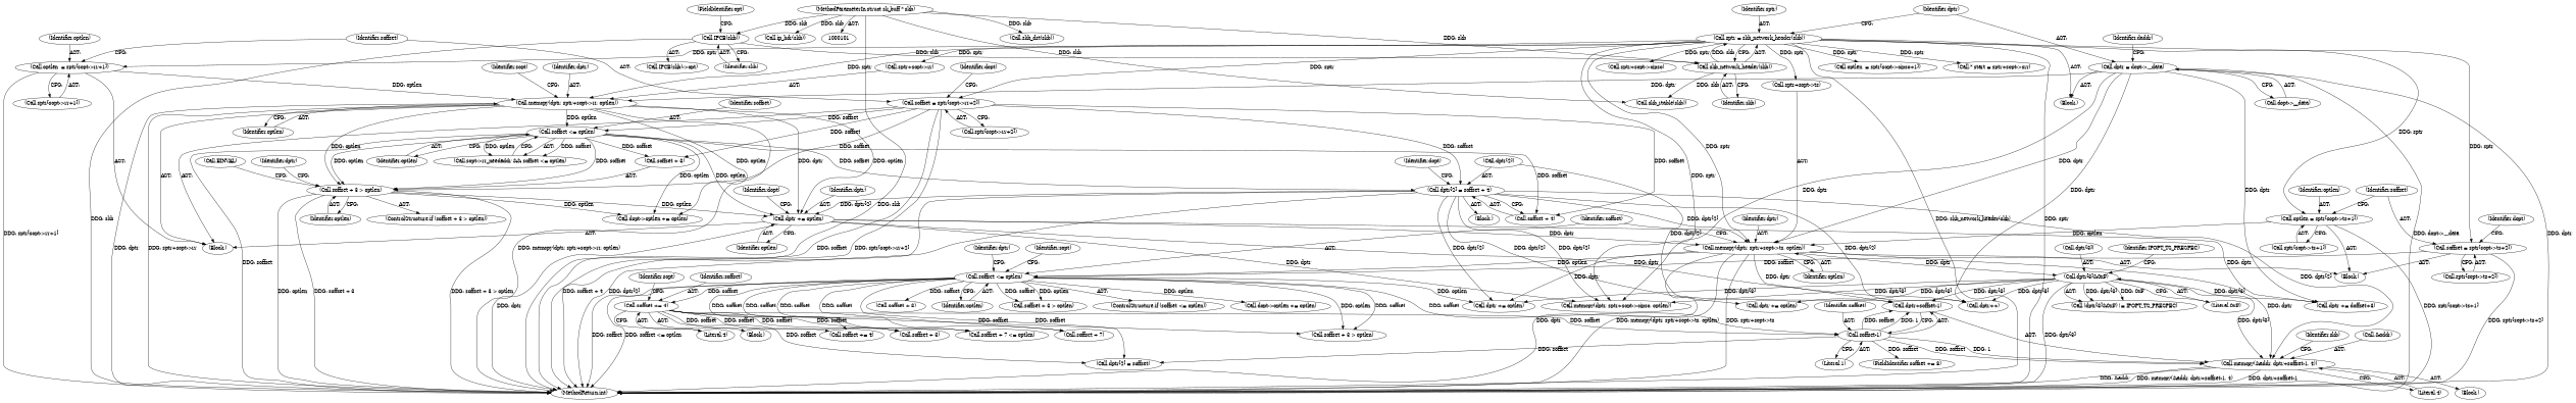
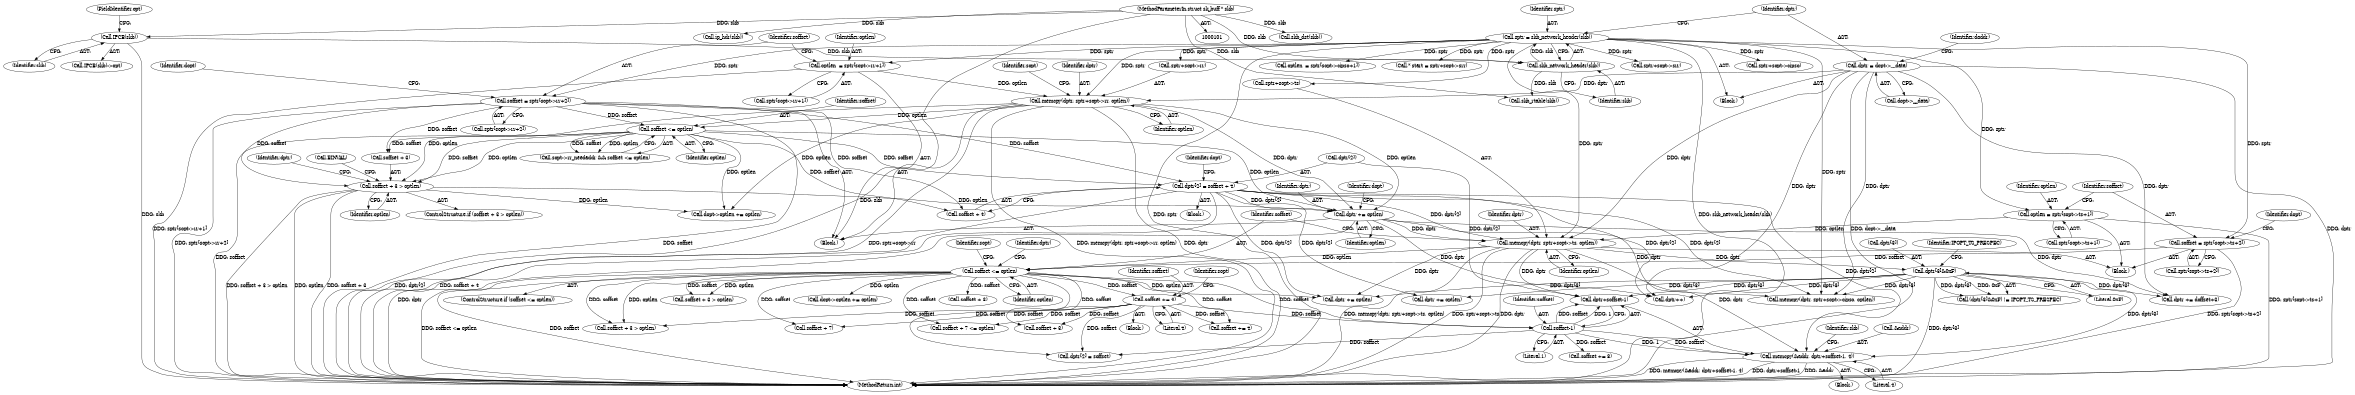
  digraph {
    n1 [label="(Call,memcpy(&addr, dptr+soffset-1, 4))"]
    n2 [label="(Literal,4)"]
    n3 [label="(MethodReturn,int)"]
    n4 [label="(Block,)"]
    n5 [label="(Call,memcpy(dptr, sptr+sopt->ts, optlen))"]
    n6 [label="(Call,dptr[3]&0xF)"]
    n7 [label="(Call,soffset <= optlen)"]
    n8 [label="(Block,)"]
    n9 [label="(Call,dptr+soffset-1)"]
    n10 [label="(Call,dptr += optlen)"]
    n11 [label="(Identifier,optlen)"]
    n12 [label="(Call,dptr += doffset+3)"]
    n13 [label="(Call,dptr++)"]
    n14 [label="(Call,memcpy(dptr, sptr+sopt->cipso, optlen))"]
    n15 [label="(Call,dptr += optlen)"]
    n16 [label="(Call,(dptr[3]&0xF) != IPOPT_TS_PRESPEC)"]
    n17 [label="(Literal,0xF)"]
    n18 [label="(Call,soffset-1)"]
    n19 [label="(Call,dptr[2] = soffset)"]
    n20 [label="(Call,soffset += 4)"]
    n21 [label="(Call,soffset + 7)"]
    n22 [label="(Call,soffset + 3)"]
    n23 [label="(Call,soffset += 4)"]
    n24 [label="(Call,soffset + 3 > optlen)"]
    n25 [label="(Call,soffset + 7 <= optlen)"]
    n26 [label="(Call,dopt->optlen += optlen)"]
    n27 [label="(Call,soffset + 3)"]
    n28 [label="(Identifier,optlen)"]
    n29 [label="(Call,soffset + 3 > optlen)"]
    n30 [label="(ControlStructure,if (soffset <= optlen))"]
    n31 [label="(Call,dptr += optlen)"]
    n32 [label="(Identifier,optlen)"]
    n33 [label="(Block,)"]
    n34 [label="(Call,soffset <= optlen)"]
    n35 [label="(Call,soffset + 3 > optlen)"]
    n36 [label="(Call,dptr[2] = soffset + 4)"]
    n37 [label="(Call,soffset + 3)"]
    n38 [label="(Call,dopt->optlen += optlen)"]
    n39 [label="(Call,soffset + 4)"]
    n40 [label="(Identifier,optlen)"]
    n41 [label="(Call,sopt->rr_needaddr && soffset <= optlen)"]
    n42 [label="(Identifier,optlen)"]
    n43 [label="(ControlStructure,if (soffset + 3 > optlen))"]
    n44 [label="(Block,)"]
    n45 [label="(Call,soffset = sptr[sopt->rr+2])"]
    n46 [label="(Call,sptr[sopt->rr+2])"]
    n47 [label="(Call,sptr = skb_network_header(skb))"]
    n48 [label="(Call,skb_network_header(skb))"]
    n49 [label="(Call,memcpy(dptr, sptr+sopt->rr, optlen))"]
    n50 [label="(Call,optlen  = sptr[sopt->rr+1])"]
    n51 [label="(Call,optlen = sptr[sopt->ts+1])"]
    n52 [label="(Call,soffset = sptr[sopt->ts+2])"]
    n53 [label="(Call,sptr+sopt->cipso)"]
    n54 [label="(Block,)"]
    n55 [label="(Call,sptr+sopt->rr)"]
    n56 [label="(Call,optlen  = sptr[sopt->cipso+1])"]
    n57 [label="(Call,* start = sptr+sopt->srr)"]
+   n58 [label="(Call,sptr+sopt->srr)"]
    n59 [label="(Call,sptr+sopt->ts)"]
    n60 [label="(Call,skb_rtable(skb))"]
    n61 [label="(Identifier,skb)"]
    n62 [label="(Identifier,optlen)"]
    n63 [label="(Call,sptr[sopt->rr+1])"]
    n64 [label="(Call,sptr[sopt->ts+1])"]
    n65 [label="(Call,sptr[sopt->ts+2])"]
    n66 [label="(Call,IPCB(skb))"]
    n67 [label="(Call,IPCB(skb)->opt)"]
    n68 [label="(Identifier,skb)"]
    n69 [label="(MethodParameterIn,struct sk_buff * skb)"]
    n70 [label="(Call,skb_dst(skb))"]
    n71 [label="(Call,ip_hdr(skb))"]
    1000101
    n73 [label="(Call,dptr = dopt->__data)"]
    n74 [label="(Call,dopt->__data)"]
-   n75 [label="(FieldIdentifier,soffset += 8)"]
+   n75 [label="(Call,soffset += 8)"]
    n76 [label="(Literal,1)"]
    n77 [label="(Literal,4)"]
    n78 [label="(Block,)"]
    n79 [label="(Identifier,sopt)"]
    n80 [label="(Identifier,soffset)"]
    n81 [label="(Identifier,dptr)"]
    n82 [label="(Identifier,soffset)"]
    n83 [label="(Identifier,sptr)"]
    n84 [label="(Identifier,skb)"]
    n85 [label="(Identifier,sopt)"]
    n86 [label="(Identifier,dptr)"]
    n87 [label="(Identifier,soffset)"]
    n88 [label="(Identifier,dopt)"]
    n89 [label="(Identifier,soffset)"]
    n90 [label="(Identifier,optlen)"]
    n91 [label="(Identifier,optlen)"]
    n92 [label="(Identifier,sopt)"]
    n93 [label="(Identifier,dptr)"]
    n94 [label="(Identifier,dopt)"]
    n95 [label="(Identifier,dptr)"]
    n96 [label="(Identifier,dopt)"]
    n97 [label="(Call,EINVAL)"]
    n98 [label="(Call,dptr[3])"]
    n99 [label="(Identifier,dptr)"]
    n100 [label="(Identifier,soffset)"]
    n101 [label="(Call,&addr)"]
    n102 [label="(Identifier,dptr)"]
    n103 [label="(Call,dptr[2])"]
    n104 [label="(FieldIdentifier,opt)"]
    n105 [label="(Identifier,soffset)"]
    n106 [label="(Identifier,IPOPT_TS_PRESPEC)"]
    n107 [label="(Identifier,daddr)"]
    n108 [label="(Identifier,dopt)"]
    n1 -> n2 [label="CFG: "]
    n1 -> n3 [label="DDG: dptr+soffset-1"]
    n1 -> n3 [label="DDG: &addr"]
    n1 -> n3 [label="DDG: memcpy(&addr, dptr+soffset-1, 4)"]
    n1 -> n4 [label="AST: "]
    n2 -> n1 [label="AST: "]
    n5 -> n1 [label="DDG: dptr"]
    n5 -> n3 [label="DDG: memcpy(dptr, sptr+sopt->ts, optlen)"]
    n5 -> n3 [label="DDG: sptr+sopt->ts"]
    n5 -> n3 [label="DDG: dptr"]
    n5 -> n6 [label="DDG: dptr"]
    n5 -> n7 [label="DDG: optlen"]
    n5 -> n8 [label="AST: "]
    n5 -> n9 [label="DDG: dptr"]
    n5 -> n10 [label="DDG: dptr"]
    n5 -> n11 [label="CFG: "]
    n6 -> n1 [label="DDG: dptr[3]"]
    n6 -> n3 [label="DDG: dptr[3]"]
    n6 -> n9 [label="DDG: dptr[3]"]
    n6 -> n10 [label="DDG: dptr[3]"]
    n6 -> n12 [label="DDG: dptr[3]"]
    n6 -> n13 [label="DDG: dptr[3]"]
    n6 -> n14 [label="DDG: dptr[3]"]
    n6 -> n15 [label="DDG: dptr[3]"]
    n6 -> n16 [label="AST: "]
    n6 -> n16 [label="DDG: dptr[3]"]
    n6 -> n16 [label="DDG: 0xF"]
    n6 -> n17 [label="CFG: "]
    n7 -> n3 [label="DDG: soffset"]
    n7 -> n3 [label="DDG: soffset <= optlen"]
    n7 -> n10 [label="DDG: optlen"]
    n7 -> n18 [label="DDG: soffset"]
    n7 -> n19 [label="DDG: soffset"]
    n7 -> n20 [label="DDG: soffset"]
    n7 -> n21 [label="DDG: soffset"]
    n7 -> n22 [label="DDG: soffset"]
    n7 -> n23 [label="DDG: soffset"]
    n7 -> n24 [label="DDG: soffset"]
    n7 -> n24 [label="DDG: optlen"]
    n7 -> n25 [label="DDG: soffset"]
    n7 -> n26 [label="DDG: optlen"]
    n7 -> n27 [label="DDG: soffset"]
    n7 -> n28 [label="CFG: "]
    n7 -> n29 [label="DDG: soffset"]
    n7 -> n29 [label="DDG: optlen"]
    n7 -> n30 [label="AST: "]
    n9 -> n1 [label="AST: "]
    n9 -> n18 [label="CFG: "]
    n11 -> n5 [label="AST: "]
    n17 -> n6 [label="AST: "]
    n18 -> n1 [label="DDG: soffset"]
    n18 -> n1 [label="DDG: 1"]
    n18 -> n9 [label="AST: "]
    n18 -> n9 [label="DDG: soffset"]
    n18 -> n9 [label="DDG: 1"]
    n18 -> n19 [label="DDG: soffset"]
    n18 -> n75 [label="DDG: soffset"]
    n18 -> n76 [label="CFG: "]
    n20 -> n18 [label="DDG: soffset"]
    n20 -> n19 [label="DDG: soffset"]
    n20 -> n21 [label="DDG: soffset"]
    n20 -> n22 [label="DDG: soffset"]
    n20 -> n23 [label="DDG: soffset"]
    n20 -> n24 [label="DDG: soffset"]
    n20 -> n25 [label="DDG: soffset"]
    n20 -> n77 [label="CFG: "]
    n20 -> n78 [label="AST: "]
    n28 -> n7 [label="AST: "]
    n31 -> n3 [label="DDG: dptr"]
    n31 -> n5 [label="DDG: dptr"]
    n31 -> n12 [label="DDG: dptr"]
    n31 -> n13 [label="DDG: dptr"]
    n31 -> n14 [label="DDG: dptr"]
    n31 -> n32 [label="CFG: "]
    n31 -> n33 [label="AST: "]
    n32 -> n31 [label="AST: "]
    n34 -> n3 [label="DDG: soffset"]
    n34 -> n31 [label="DDG: optlen"]
    n34 -> n35 [label="DDG: soffset"]
    n34 -> n35 [label="DDG: optlen"]
    n34 -> n36 [label="DDG: soffset"]
    n34 -> n37 [label="DDG: soffset"]
    n34 -> n38 [label="DDG: optlen"]
    n34 -> n39 [label="DDG: soffset"]
    n34 -> n40 [label="CFG: "]
    n34 -> n41 [label="AST: "]
    n34 -> n41 [label="DDG: soffset"]
    n34 -> n41 [label="DDG: optlen"]
    n35 -> n3 [label="DDG: optlen"]
    n35 -> n3 [label="DDG: soffset + 3"]
    n35 -> n3 [label="DDG: soffset + 3 > optlen"]
    n35 -> n31 [label="DDG: optlen"]
    n35 -> n38 [label="DDG: optlen"]
    n35 -> n42 [label="CFG: "]
    n35 -> n43 [label="AST: "]
    n36 -> n1 [label="DDG: dptr[2]"]
    n36 -> n3 [label="DDG: soffset + 4"]
    n36 -> n3 [label="DDG: dptr[2]"]
    n36 -> n5 [label="DDG: dptr[2]"]
    n36 -> n10 [label="DDG: dptr[2]"]
    n36 -> n13 [label="DDG: dptr[2]"]
    n36 -> n14 [label="DDG: dptr[2]"]
    n36 -> n15 [label="DDG: dptr[2]"]
    n36 -> n31 [label="DDG: dptr[2]"]
    n36 -> n39 [label="CFG: "]
    n36 -> n44 [label="AST: "]
    n37 -> n35 [label="AST: "]
    n39 -> n36 [label="AST: "]
    n40 -> n34 [label="AST: "]
    n41 -> n34 [label="CFG: "]
    n42 -> n35 [label="AST: "]
    n45 -> n3 [label="DDG: soffset"]
    n45 -> n3 [label="DDG: sptr[sopt->rr+2]"]
    n45 -> n33 [label="AST: "]
    n45 -> n34 [label="DDG: soffset"]
    n45 -> n35 [label="DDG: soffset"]
    n45 -> n36 [label="DDG: soffset"]
    n45 -> n37 [label="DDG: soffset"]
    n45 -> n39 [label="DDG: soffset"]
    n45 -> n46 [label="CFG: "]
    n46 -> n45 [label="AST: "]
    n47 -> n3 [label="DDG: sptr"]
    n47 -> n3 [label="DDG: skb_network_header(skb)"]
    n47 -> n5 [label="DDG: sptr"]
    n47 -> n14 [label="DDG: sptr"]
    n47 -> n45 [label="DDG: sptr"]
    n47 -> n48 [label="CFG: "]
    n47 -> n49 [label="DDG: sptr"]
    n47 -> n50 [label="DDG: sptr"]
    n47 -> n51 [label="DDG: sptr"]
    n47 -> n52 [label="DDG: sptr"]
    n47 -> n53 [label="DDG: sptr"]
    n47 -> n54 [label="AST: "]
    n47 -> n55 [label="DDG: sptr"]
    n47 -> n56 [label="DDG: sptr"]
    n47 -> n57 [label="DDG: sptr"]
+   n47 -> n58 [label="DDG: sptr"]
    n47 -> n59 [label="DDG: sptr"]
    n48 -> n47 [label="AST: "]
    n48 -> n47 [label="DDG: skb"]
    n48 -> n60 [label="DDG: skb"]
    n48 -> n61 [label="CFG: "]
    n49 -> n3 [label="DDG: sptr+sopt->rr"]
    n49 -> n3 [label="DDG: memcpy(dptr, sptr+sopt->rr, optlen)"]
    n49 -> n3 [label="DDG: dptr"]
    n49 -> n31 [label="DDG: optlen"]
    n49 -> n31 [label="DDG: dptr"]
    n49 -> n33 [label="AST: "]
    n49 -> n34 [label="DDG: optlen"]
    n49 -> n35 [label="DDG: optlen"]
    n49 -> n38 [label="DDG: optlen"]
    n49 -> n62 [label="CFG: "]
    n50 -> n3 [label="DDG: sptr[sopt->rr+1]"]
    n50 -> n33 [label="AST: "]
    n50 -> n49 [label="DDG: optlen"]
    n50 -> n63 [label="CFG: "]
    n51 -> n3 [label="DDG: sptr[sopt->ts+1]"]
    n51 -> n5 [label="DDG: optlen"]
    n51 -> n8 [label="AST: "]
    n51 -> n64 [label="CFG: "]
    n52 -> n3 [label="DDG: sptr[sopt->ts+2]"]
    n52 -> n7 [label="DDG: soffset"]
    n52 -> n8 [label="AST: "]
    n52 -> n65 [label="CFG: "]
    n55 -> n49 [label="AST: "]
    n59 -> n5 [label="AST: "]
    n61 -> n48 [label="AST: "]
    n62 -> n49 [label="AST: "]
    n63 -> n50 [label="AST: "]
    n64 -> n51 [label="AST: "]
    n65 -> n52 [label="AST: "]
    n66 -> n3 [label="DDG: skb"]
    n66 -> n48 [label="DDG: skb"]
    n66 -> n67 [label="AST: "]
    n66 -> n68 [label="CFG: "]
    n68 -> n66 [label="AST: "]
    n69 -> n3 [label="DDG: skb"]
    n69 -> n48 [label="DDG: skb"]
    n69 -> n60 [label="DDG: skb"]
    n69 -> n66 [label="DDG: skb"]
    n69 -> n70 [label="DDG: skb"]
    n69 -> n71 [label="DDG: skb"]
    n69 -> 1000101 [label="AST: "]
    n73 -> n3 [label="DDG: dopt->__data"]
    n73 -> n3 [label="DDG: dptr"]
    n73 -> n5 [label="DDG: dptr"]
    n73 -> n12 [label="DDG: dptr"]
    n73 -> n13 [label="DDG: dptr"]
    n73 -> n14 [label="DDG: dptr"]
    n73 -> n49 [label="DDG: dptr"]
    n73 -> n54 [label="AST: "]
    n73 -> n74 [label="CFG: "]
    n74 -> n73 [label="AST: "]
    n76 -> n18 [label="AST: "]
    n77 -> n20 [label="AST: "]
    n79 -> n49 [label="CFG: "]
    n80 -> n20 [label="AST: "]
    n81 -> n49 [label="AST: "]
    n82 -> n18 [label="AST: "]
    n83 -> n47 [label="AST: "]
    n84 -> n1 [label="CFG: "]
    n85 -> n20 [label="CFG: "]
    n86 -> n5 [label="AST: "]
    n87 -> n5 [label="CFG: "]
    n87 -> n7 [label="AST: "]
    n88 -> n45 [label="CFG: "]
    n89 -> n34 [label="AST: "]
    n90 -> n50 [label="AST: "]
    n91 -> n51 [label="AST: "]
    n92 -> n7 [label="CFG: "]
    n93 -> n47 [label="CFG: "]
    n93 -> n73 [label="AST: "]
    n94 -> n36 [label="CFG: "]
    n95 -> n7 [label="CFG: "]
    n96 -> n52 [label="CFG: "]
    n97 -> n35 [label="CFG: "]
    n98 -> n6 [label="AST: "]
    n99 -> n35 [label="CFG: "]
    n100 -> n51 [label="CFG: "]
    n100 -> n52 [label="AST: "]
    n101 -> n1 [label="AST: "]
    n102 -> n31 [label="AST: "]
    n103 -> n9 [label="DDG: dptr[2]"]
    n103 -> n36 [label="AST: "]
    n104 -> n66 [label="CFG: "]
    n105 -> n45 [label="AST: "]
    n105 -> n50 [label="CFG: "]
    n106 -> n6 [label="CFG: "]
    n107 -> n73 [label="CFG: "]
    n108 -> n31 [label="CFG: "]
  }
